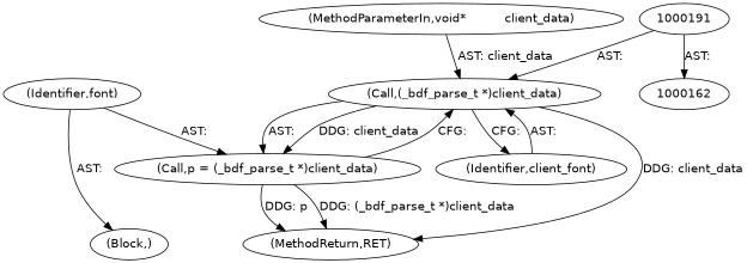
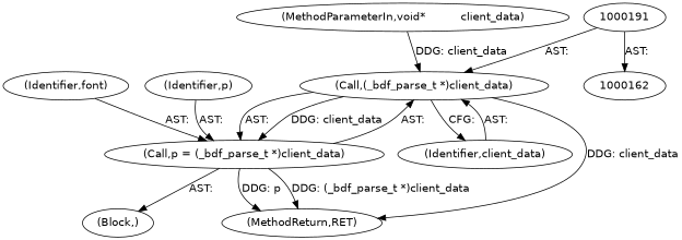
  digraph {
    fontname="DejaVu Sans"
    node [fontname="DejaVu Sans"]
    edge [fontname="DejaVu Sans"]
    n1 [label="(Call,(_bdf_parse_t *)client_data)"]
    n2 [label="(Call,p = (_bdf_parse_t *)client_data)"]
    n3 [label="(MethodReturn,RET)"]
-   n4 [label="(Identifier,client_font)"]
+   n4 [label="(Identifier,client_data)"]
    n5 [label="(Block,)"]
    n6 [label="(MethodParameterIn,void*          client_data)"]
    n7 [label="(Identifier,font)"]
+   n8 [label="(Identifier,p)"]
    1000191
    1000162
    n1 -> n2 [label="AST: "]
    n1 -> n2 [label="DDG: client_data"]
    n1 -> n3 [label="DDG: client_data"]
    n1 -> n4 [label="CFG: "]
-   n2 -> n1 [label="CFG: "]
+   n2 -> n1 [label="AST: "]
    n2 -> n3 [label="DDG: (_bdf_parse_t *)client_data"]
    n2 -> n3 [label="DDG: p"]
-   n7 -> n5 [label="AST: "]
+   n2 -> n5 [label="AST: "]
    n4 -> n1 [label="AST: "]
-   n6 -> n1 [label="AST: client_data"]
+   n6 -> n1 [label="DDG: client_data"]
    n7 -> n2 [label="AST: "]
+   n8 -> n2 [label="AST: "]
    1000191 -> n1 [label="AST: "]
    1000191 -> 1000162 [label="AST: "]
  }
